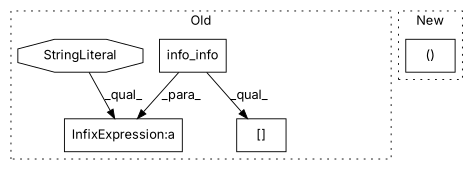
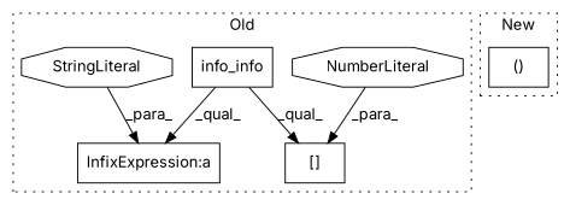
  digraph {
    fontname=Inter
    node [fontname=Inter l=23 shape=box]
    edge [fontname=Inter]
    n1 [a=32 l=10 label=info_info s=9824]
    n2 [a=27 l=12 label="InfixExpression:a" s=9873]
    n3 [a=2 l="3,1" label="[]" s="9885,9889"]
+   n4 [a=34 l=1 label=NumberLiteral s=9888 shape=octagon]
    n5 [a=45 label=StringLiteral s=9850 shape=octagon]
    n6 [a=106 label="()" s=11485]
    subgraph cluster_1 {
      label=Old
      style=dotted
      n1
      n2
      n3
+     n4
      n5
    }
    subgraph cluster_2 {
      label=New
      style=dotted
      n6
    }
-   n1 -> n2 [label=_para_]
+   n1 -> n2 [label=_qual_]
    n1 -> n3 [label=_qual_]
-   n5 -> n2 [label=_qual_]
+   n4 -> n3 [label=_para_]
+   n5 -> n2 [label=_para_]
  }
